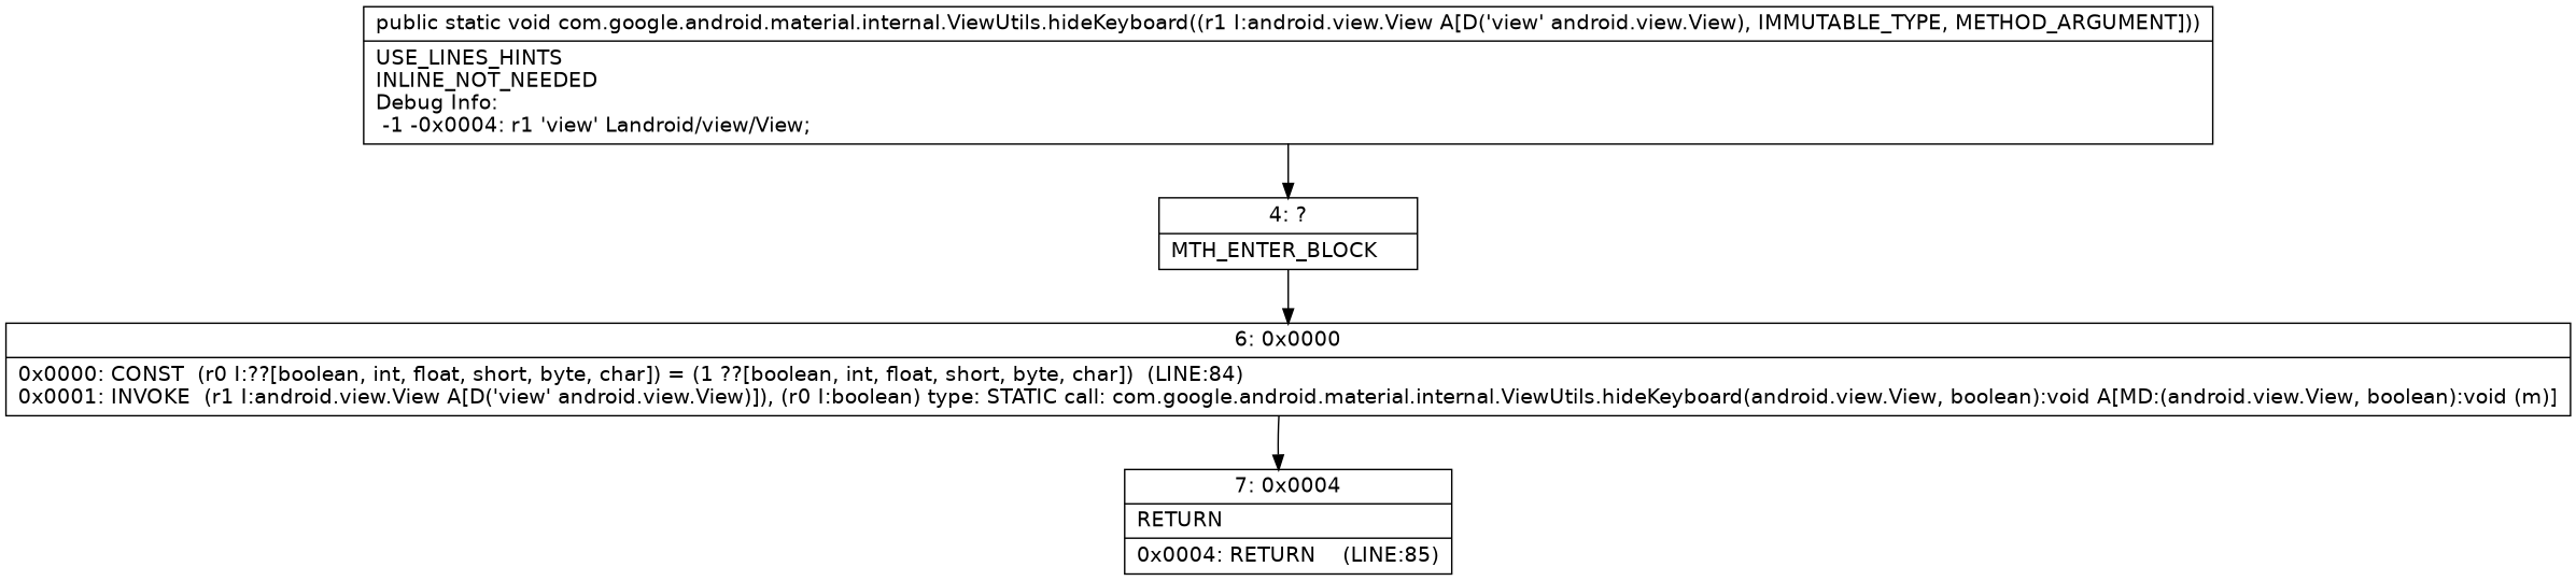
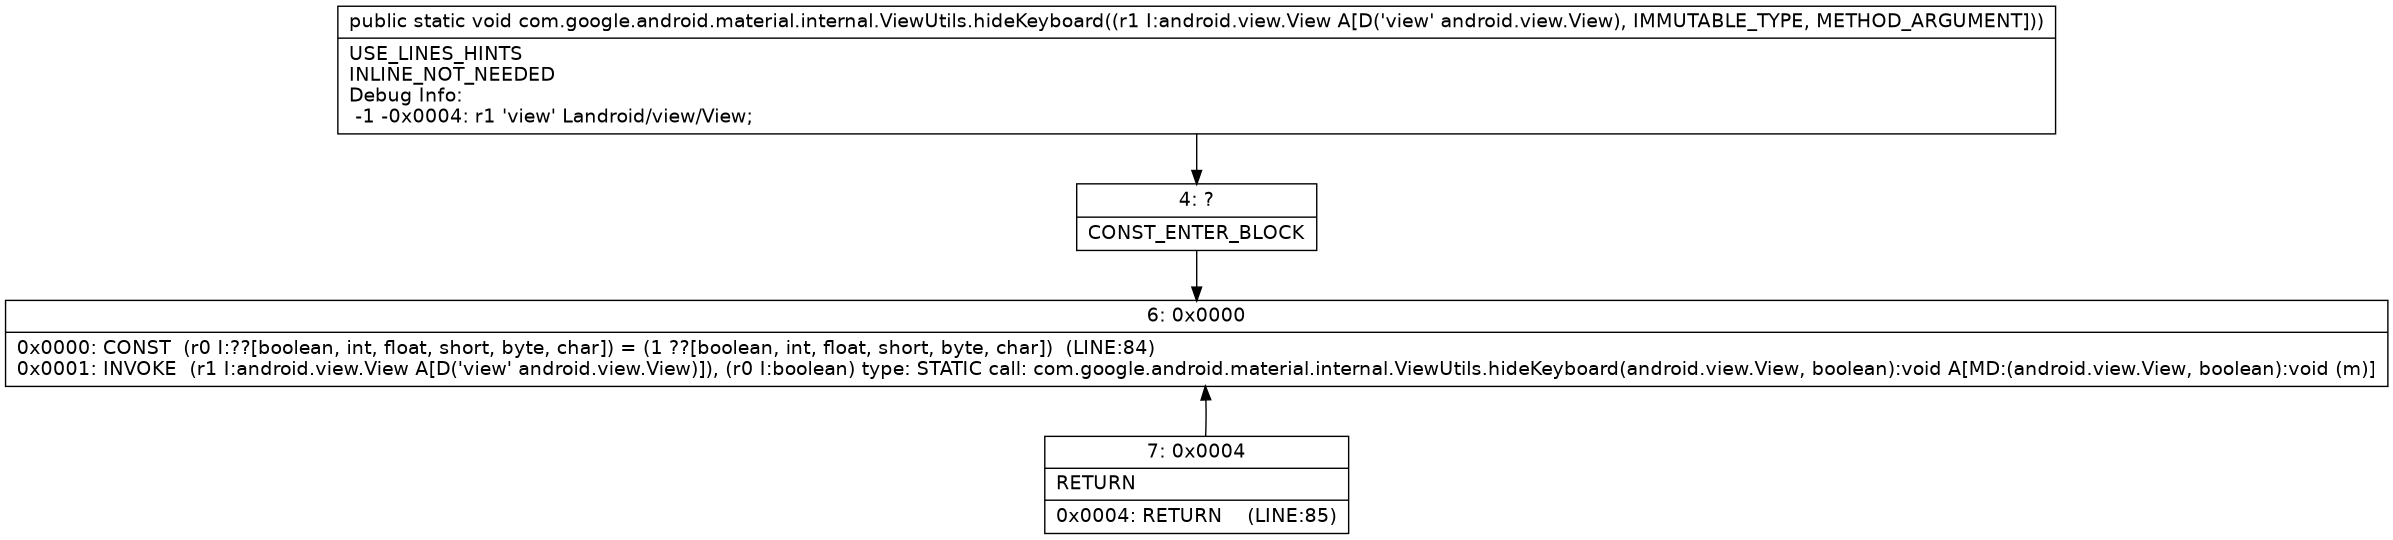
  digraph {
    fontname="DejaVu Sans"
    node [fontname="DejaVu Sans" shape=record]
    edge [fontname="DejaVu Sans"]
-   n1 [label="{4\:\ ?|MTH_ENTER_BLOCK\l}"]
+   n1 [label="{4\:\ ?|CONST_ENTER_BLOCK\l}"]
    n2 [label="{6\:\ 0x0000|0x0000: CONST  (r0 I:??[boolean, int, float, short, byte, char]) = (1 ??[boolean, int, float, short, byte, char])  (LINE:84)\l0x0001: INVOKE  (r1 I:android.view.View A[D('view' android.view.View)]), (r0 I:boolean) type: STATIC call: com.google.android.material.internal.ViewUtils.hideKeyboard(android.view.View, boolean):void A[MD:(android.view.View, boolean):void (m)]\l}"]
    n3 [label="{7\:\ 0x0004|RETURN\l|0x0004: RETURN    (LINE:85)\l}"]
    n4 [label="{public static void com.google.android.material.internal.ViewUtils.hideKeyboard((r1 I:android.view.View A[D('view' android.view.View), IMMUTABLE_TYPE, METHOD_ARGUMENT]))  | USE_LINES_HINTS\lINLINE_NOT_NEEDED\lDebug Info:\l  \-1 \-0x0004: r1 'view' Landroid\/view\/View;\l}"]
    n1 -> n2
-   n2 -> n3
+   n3 -> n2
    n4 -> n1
  }
